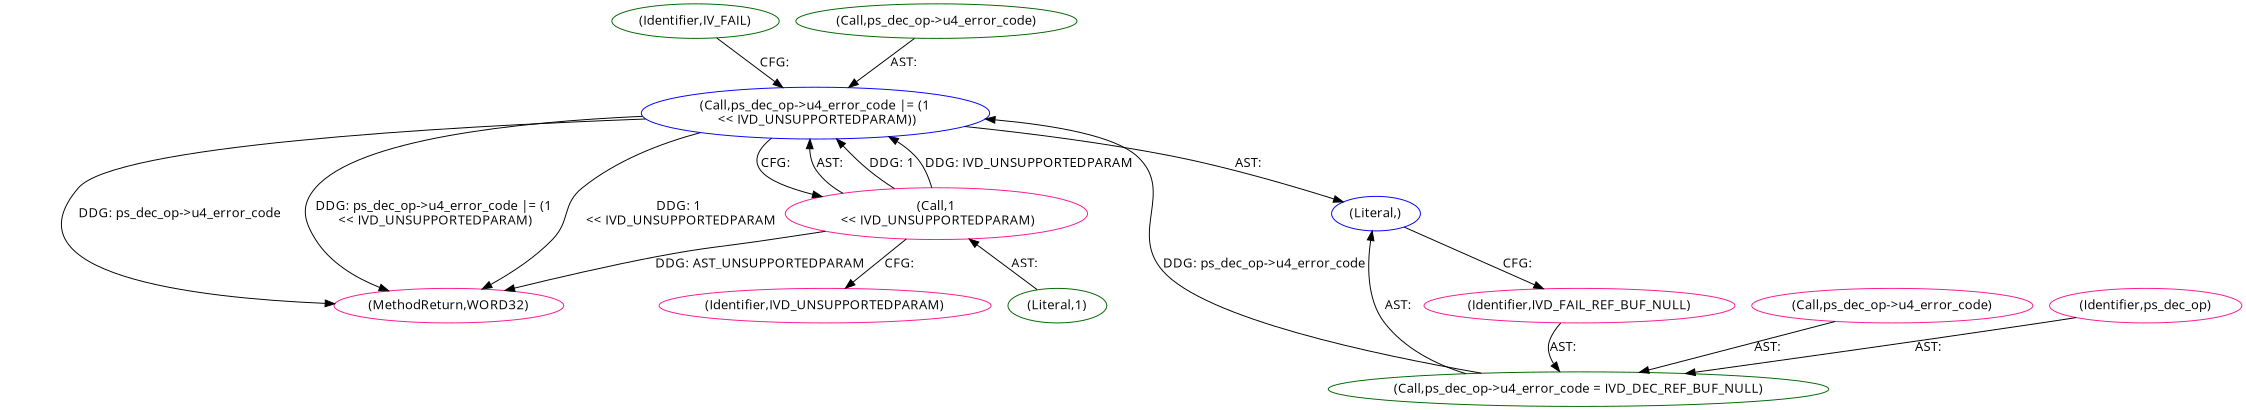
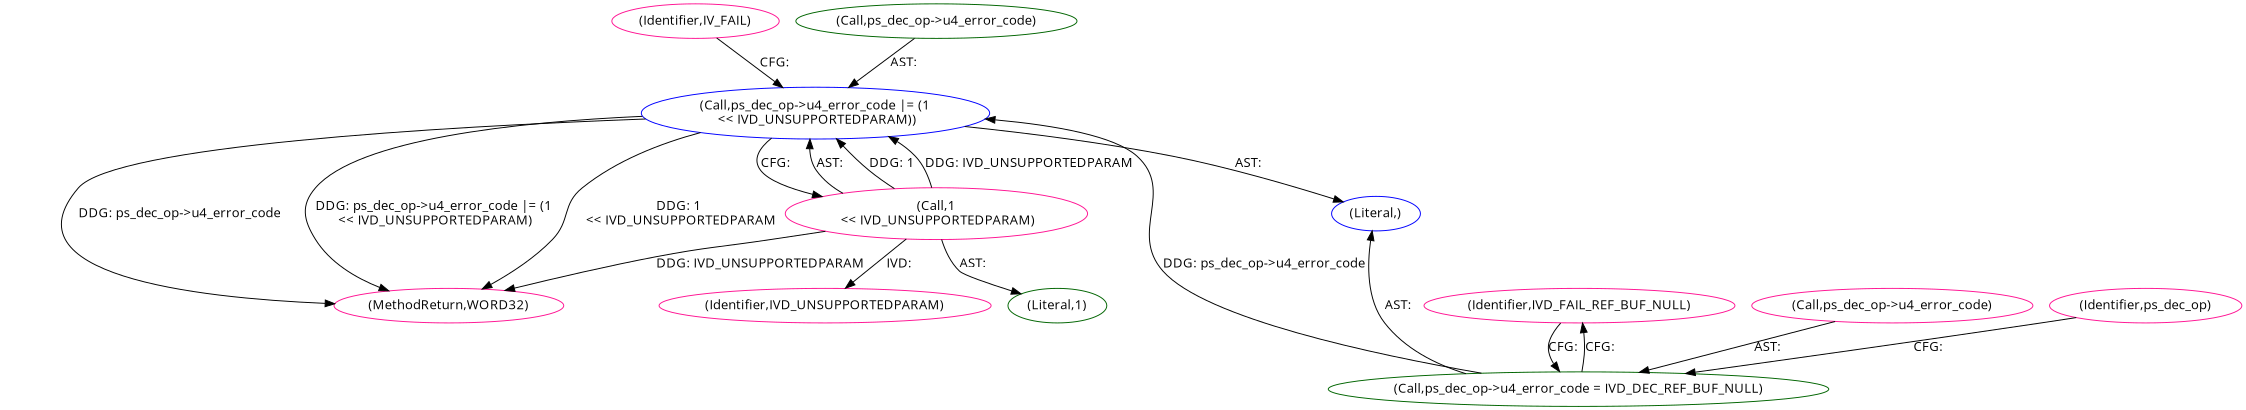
  digraph {
    fontname="Open Sans"
    node [color=deeppink fontname="Open Sans"]
    edge [fontname="Open Sans"]
    n1 [color=blue label="(Call,ps_dec_op->u4_error_code |= (1\n << IVD_UNSUPPORTEDPARAM))"]
    n2 [label="(Call,1\n << IVD_UNSUPPORTEDPARAM)"]
    n3 [color=blue label="(Literal,)"]
    n4 [label="(MethodReturn,WORD32)"]
    n5 [label="(Identifier,IVD_UNSUPPORTEDPARAM)"]
    n6 [color=darkgreen label="(Call,ps_dec_op->u4_error_code = IVD_DEC_REF_BUF_NULL)"]
    n7 [label="(Identifier,IVD_FAIL_REF_BUF_NULL)"]
-   n8 [color=darkgreen label="(Identifier,IV_FAIL)"]
+   n8 [label="(Identifier,IV_FAIL)"]
    n9 [label="(Call,ps_dec_op->u4_error_code)"]
    n10 [label="(Identifier,ps_dec_op)"]
    n11 [color=darkgreen label="(Literal,1)"]
    n12 [color=darkgreen label="(Call,ps_dec_op->u4_error_code)"]
    n1 -> n2 [label="CFG: "]
    n1 -> n3 [label="AST: "]
    n1 -> n4 [label="DDG: ps_dec_op->u4_error_code"]
    n1 -> n4 [label="DDG: ps_dec_op->u4_error_code |= (1\n << IVD_UNSUPPORTEDPARAM)"]
    n1 -> n4 [label="DDG: 1\n << IVD_UNSUPPORTEDPARAM"]
    n2 -> n1 [label="AST: "]
    n2 -> n1 [label="DDG: 1"]
    n2 -> n1 [label="DDG: IVD_UNSUPPORTEDPARAM"]
-   n2 -> n4 [label="DDG: AST_UNSUPPORTEDPARAM"]
-   n2 -> n5 [label="CFG: "]
+   n2 -> n4 [label="DDG: IVD_UNSUPPORTEDPARAM"]
+   n2 -> n5 [label="IVD: "]
    n6 -> n1 [label="DDG: ps_dec_op->u4_error_code"]
    n6 -> n3 [label="AST: "]
-   n3 -> n7 [label="CFG: "]
-   n7 -> n6 [label="AST: "]
+   n6 -> n7 [label="CFG: "]
+   n7 -> n6 [label="CFG: "]
    n8 -> n1 [label="CFG: "]
    n9 -> n6 [label="AST: "]
-   n10 -> n6 [label="AST: "]
-   n11 -> n2 [label="AST: "]
+   n10 -> n6 [label="CFG: "]
+   n2 -> n11 [label="AST: "]
    n12 -> n1 [label="AST: "]
  }
